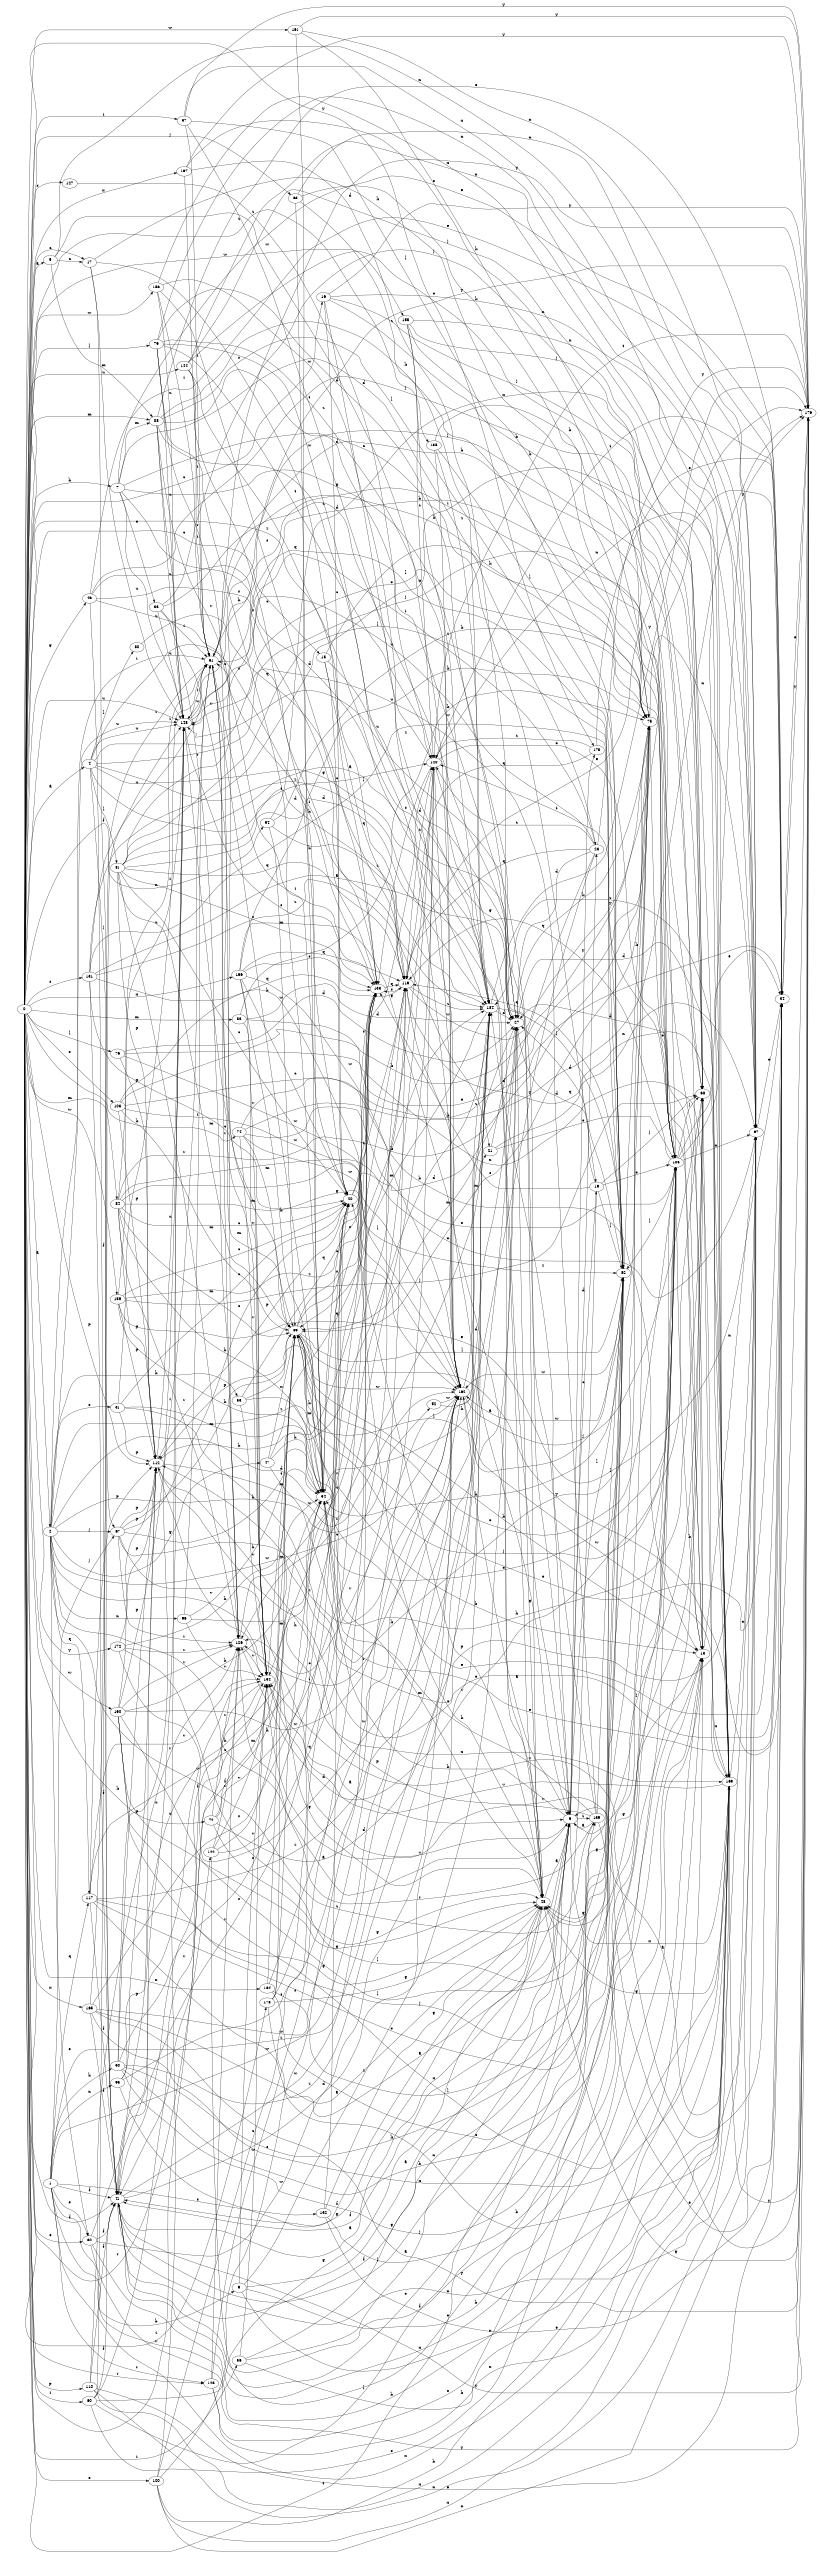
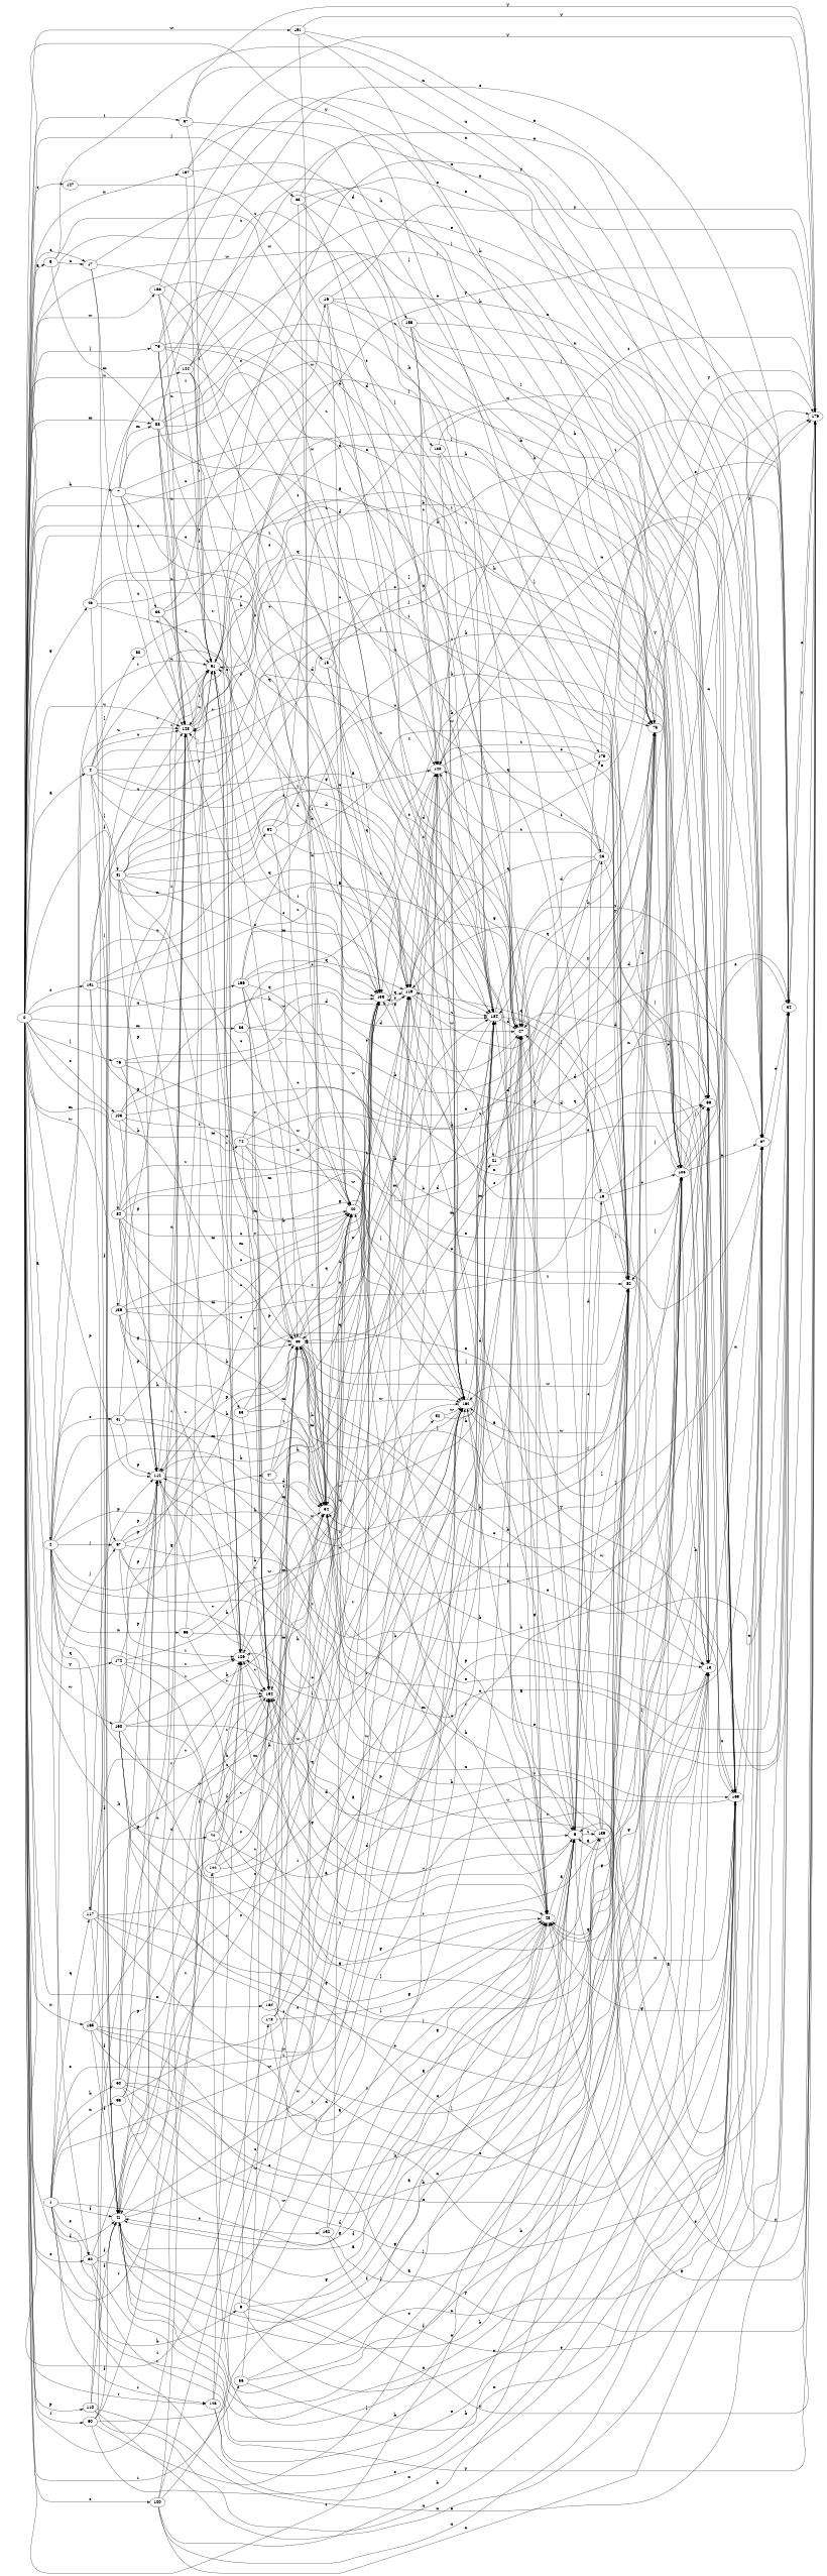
  strict digraph {
    rankdir=LR
    0
    2
    4
    5
    7
    15
    16
    17
    30
    41
    46
    56
    57
    60
    63
    72
    74
    76
    79
    83
    84
    88
    94
    100
    103
    110
    112
    122
    125
    127
    131
    135
    139
    144
    148
    154
    155
    156
    159
    160
    161
    164
    165
    166
    167
    172
    175
    178
    184
    67
    117
    162
    6
    21
    31
    47
    48
    52
    53
    61
    96
    68
    80
    81
    105
    133
    97
    19
    23
    33
    34
    27
    20
    75
    119
    13
    176
    169
    82
    140
    54
    89
    126
    1
    9
    50
    95
    132
    0 -> 2 [label=a]
    0 -> 4 [label=a]
    0 -> 5 [label=a]
    0 -> 7 [label=b]
    0 -> 15 [label=c]
    0 -> 16 [label=c]
    0 -> 17 [label=c]
    0 -> 30 [label=e]
    0 -> 41 [label=f]
    0 -> 46 [label=g]
    0 -> 56 [label=i]
    0 -> 57 [label=i]
    0 -> 60 [label=i]
    0 -> 63 [label=j]
    0 -> 72 [label=k]
    0 -> 74 [label=k]
    0 -> 76 [label=l]
    0 -> 79 [label=l]
    0 -> 83 [label=m]
    0 -> 84 [label=m]
    0 -> 88 [label=m]
    0 -> 94 [label=n]
    0 -> 100 [label=o]
    0 -> 103 [label=o]
    0 -> 110 [label=p]
    0 -> 112 [label=p]
    0 -> 122 [label=r]
    0 -> 125 [label=r]
    0 -> 127 [label=s]
    0 -> 131 [label=s]
    0 -> 135 [label=t]
    0 -> 139 [label=t]
    0 -> 144 [label=u]
    0 -> 148 [label=u]
    0 -> 154 [label=v]
    0 -> 155 [label=w]
    0 -> 156 [label=w]
    0 -> 159 [label=w]
    0 -> 160 [label=w]
    0 -> 161 [label=w]
    0 -> 164 [label=x]
    0 -> 165 [label=x]
    0 -> 166 [label=x]
    0 -> 167 [label=x]
    0 -> 172 [label=y]
    0 -> 175 [label=y]
    0 -> 178 [label=z]
    0 -> 184 [label=z]
    2 -> 30 [label=e]
    2 -> 139 [label=t]
    2 -> 148 [label=u]
    2 -> 184 [label=z]
    2 -> 67 [label=j]
    2 -> 117 [label=q]
    2 -> 162 [label=w]
    2 -> 6 [label=a]
    2 -> 21 [label=d]
    2 -> 31 [label=e]
    2 -> 47 [label=g]
    2 -> 48 [label=g]
    2 -> 52 [label=h]
    2 -> 53 [label=h]
    2 -> 61 [label=i]
    2 -> 96 [label=n]
    4 -> 148 [label=u]
    4 -> 184 [label=z]
    4 -> 67 [label=j]
    4 -> 21 [label=d]
    4 -> 48 [label=g]
    4 -> 68 [label=j]
    4 -> 80 [label=l]
    4 -> 81 [label=l]
    4 -> 105 [label=o]
    4 -> 133 [label=s]
    5 -> 17 [label=c]
    5 -> 88 [label=m]
    5 -> 162 [label=w]
    5 -> 97 [label=n]
    7 -> 88 [label=m]
    7 -> 148 [label=u]
    7 -> 48 [label=g]
    7 -> 133 [label=s]
    7 -> 19 [label=c]
    7 -> 23 [label=d]
    7 -> 33 [label=e]
    7 -> 34 [label=e]
    15 -> 27 [label=d]
    15 -> 20 [label=c]
    15 -> 75 [label=k]
    15 -> 119 [label=q]
    16 -> 184 [label=z]
    16 -> 68 [label=j]
    16 -> 97 [label=n]
    16 -> 20 [label=c]
    16 -> 13 [label=b]
    16 -> 176 [label=y]
    17 -> 41 [label=f]
    17 -> 148 [label=u]
    17 -> 133 [label=s]
    17 -> 75 [label=k]
    30 -> 41 [label=f]
    30 -> 162 [label=w]
    30 -> 133 [label=s]
    30 -> 176 [label=y]
    30 -> 169 [label=x]
    41 -> 112 [label=p]
    41 -> 148 [label=u]
    41 -> 154 [label=v]
    41 -> 162 [label=w]
    41 -> 6 [label=a]
    41 -> 105 [label=o]
    41 -> 97 [label=n]
    41 -> 27 [label=d]
    41 -> 176 [label=y]
    41 -> 82 [label=l]
    46 -> 41 [label=f]
    46 -> 68 [label=j]
    46 -> 133 [label=s]
    46 -> 34 [label=e]
    46 -> 27 [label=d]
    46 -> 20 [label=c]
    56 -> 154 [label=w]
    56 -> 6 [label=a]
    56 -> 48 [label=g]
    56 -> 169 [label=x]
    57 -> 61 [label=i]
    57 -> 176 [label=y]
    57 -> 169 [label=x]
    57 -> 82 [label=l]
-   57 -> 140 [label=t]
+   63 -> 140 [label=t]
    60 -> 41 [label=f]
    60 -> 148 [label=u]
    60 -> 154 [label=v]
    60 -> 48 [label=g]
    60 -> 105 [label=o]
    60 -> 82 [label=l]
    63 -> 184 [label=z]
    63 -> 97 [label=n]
    63 -> 75 [label=k]
    63 -> 54 [label=h]
    72 -> 48 [label=g]
    72 -> 27 [label=d]
    72 -> 119 [label=i]
    72 -> 89 [label=m]
    72 -> 126 [label=r]
    74 -> 154 [label=v]
    74 -> 162 [label=w]
    74 -> 105 [label=o]
    74 -> 75 [label=k]
    74 -> 176 [label=y]
    74 -> 89 [label=m]
    76 -> 112 [label=p]
    76 -> 162 [label=w]
    76 -> 34 [label=e]
    76 -> 27 [label=d]
    79 -> 148 [label=u]
    79 -> 184 [label=z]
    79 -> 162 [label=w]
    79 -> 97 [label=n]
    79 -> 27 [label=d]
    79 -> 140 [label=t]
    79 -> 54 [label=h]
    79 -> 126 [label=r]
    83 -> 154 [label=v]
    83 -> 27 [label=d]
    83 -> 75 [label=k]
    83 -> 169 [label=x]
    84 -> 112 [label=p]
    84 -> 48 [label=g]
    84 -> 61 [label=i]
    84 -> 97 [label=n]
    84 -> 20 [label=c]
    84 -> 75 [label=k]
    84 -> 82 [label=l]
    84 -> 54 [label=h]
    84 -> 89 [label=m]
    84 -> 126 [label=r]
    88 -> 148 [label=u]
    88 -> 154 [label=v]
    88 -> 184 [label=z]
    88 -> 34 [label=e]
    88 -> 27 [label=d]
    88 -> 75 [label=k]
    88 -> 82 [label=l]
    88 -> 126 [label=r]
    94 -> 184 [label=z]
    94 -> 75 [label=k]
    94 -> 169 [label=x]
    94 -> 89 [label=m]
    100 -> 148 [label=u]
    100 -> 133 [label=s]
    100 -> 97 [label=n]
    100 -> 20 [label=c]
    100 -> 13 [label=b]
    100 -> 169 [label=x]
    103 -> 112 [label=p]
    103 -> 162 [label=w]
    103 -> 75 [label=k]
    103 -> 119 [label=q]
    103 -> 13 [label=b]
    103 -> 89 [label=m]
    110 -> 41 [label=f]
    110 -> 97 [label=n]
    110 -> 34 [label=e]
    110 -> 169 [label=x]
    110 -> 126 [label=r]
    112 -> 148 [label=u]
    112 -> 154 [label=v]
    112 -> 162 [label=w]
    112 -> 34 [label=e]
    112 -> 54 [label=h]
    122 -> 154 [label=v]
    122 -> 105 [label=o]
    122 -> 119 [label=q]
    122 -> 54 [label=h]
    122 -> 126 [label=r]
    125 -> 105 [label=o]
    125 -> 133 [label=s]
    125 -> 13 [label=b]
    125 -> 126 [label=r]
    127 -> 140 [label=t]
    131 -> 41 [label=f]
    131 -> 184 [label=z]
    131 -> 162 [label=w]
    131 -> 6 [label=a]
    131 -> 20 [label=c]
    131 -> 176 [label=y]
    131 -> 169 [label=x]
    131 -> 82 [label=l]
    135 -> 184 [label=z]
    135 -> 162 [label=w]
    135 -> 13 [label=b]
    135 -> 82 [label=l]
    139 -> 112 [label=p]
    139 -> 148 [label=u]
    139 -> 184 [label=z]
    139 -> 6 [label=a]
    139 -> 34 [label=e]
    139 -> 82 [label=l]
    139 -> 54 [label=h]
    139 -> 126 [label=r]
    144 -> 61 [label=i]
    144 -> 68 [label=j]
    144 -> 105 [label=o]
    144 -> 97 [label=n]
    144 -> 20 [label=c]
    144 -> 119 [label=q]
    148 -> 61 [label=i]
    148 -> 68 [label=j]
    148 -> 133 [label=s]
    148 -> 82 [label=l]
    148 -> 89 [label=m]
    154 -> 41 [label=f]
    154 -> 89 [label=m]
    155 -> 184 [label=z]
    155 -> 68 [label=j]
    155 -> 75 [label=k]
    155 -> 169 [label=x]
    155 -> 140 [label=t]
    156 -> 148 [label=u]
    156 -> 162 [label=w]
    156 -> 61 [label=i]
    156 -> 133 [label=s]
    156 -> 169 [label=x]
    159 -> 112 [label=p]
    159 -> 148 [label=u]
    159 -> 184 [label=z]
    159 -> 68 [label=j]
    159 -> 34 [label=e]
    159 -> 20 [label=c]
    159 -> 54 [label=h]
    160 -> 112 [label=p]
    160 -> 162 [label=w]
    160 -> 48 [label=g]
    160 -> 61 [label=i]
    160 -> 68 [label=j]
    160 -> 169 [label=x]
    160 -> 82 [label=l]
    160 -> 54 [label=h]
    160 -> 126 [label=r]
    161 -> 97 [label=n]
    161 -> 75 [label=k]
    161 -> 176 [label=y]
    161 -> 54 [label=h]
    164 -> 162 [label=w]
    164 -> 105 [label=o]
    164 -> 82 [label=l]
    164 -> 89 [label=m]
    165 -> 41 [label=f]
    165 -> 162 [label=w]
    165 -> 6 [label=a]
    165 -> 61 [label=i]
    165 -> 133 [label=s]
    165 -> 176 [label=y]
    165 -> 169 [label=x]
    166 -> 154 [label=v]
    166 -> 162 [label=w]
    166 -> 48 [label=g]
    166 -> 133 [label=s]
    166 -> 20 [label=c]
    166 -> 75 [label=k]
    166 -> 119 [label=q]
    166 -> 54 [label=h]
    167 -> 61 [label=i]
    167 -> 105 [label=o]
    167 -> 27 [label=d]
    167 -> 176 [label=y]
    172 -> 112 [label=p]
    172 -> 27 [label=d]
    172 -> 82 [label=l]
    172 -> 54 [label=h]
    172 -> 126 [label=r]
    175 -> 34 [label=e]
    175 -> 119 [label=q]
    175 -> 140 [label=t]
    178 -> 6 [label=a]
    178 -> 48 [label=g]
    178 -> 20 [label=c]
    178 -> 54 [label=h]
    178 -> 89 [label=m]
    184 -> 27 [label=d]
    184 -> 176 [label=y]
    184 -> 82 [label=l]
    184 -> 89 [label=m]
    184 -> 126 [label=r]
    67 -> 112 [label=p]
    67 -> 184 [label=z]
    67 -> 6 [label=a]
    67 -> 20 [label=c]
    67 -> 140 [label=t]
    67 -> 89 [label=m]
    67 -> 126 [label=r]
    117 -> 41 [label=f]
    117 -> 112 [label=p]
    117 -> 154 [label=v]
    117 -> 184 [label=z]
    117 -> 48 [label=g]
    117 -> 105 [label=o]
    117 -> 97 [label=n]
    117 -> 20 [label=c]
    162 -> 184 [label=z]
    162 -> 6 [label=a]
    162 -> 68 [label=j]
    162 -> 126 [label=r]
    6 -> 41 [label=f]
    6 -> 139 [label=t]
    6 -> 148 [label=u]
    6 -> 154 [label=v]
    6 -> 175 [label=y]
    6 -> 68 [label=j]
    6 -> 19 [label=c]
    6 -> 23 [label=d]
    6 -> 169 [label=x]
    6 -> 82 [label=l]
    6 -> 54 [label=h]
    21 -> 105 [label=o]
    21 -> 97 [label=n]
    21 -> 27 [label=d]
    31 -> 112 [label=p]
    31 -> 61 [label=i]
    31 -> 34 [label=e]
    31 -> 20 [label=c]
    31 -> 75 [label=k]
    47 -> 34 [label=e]
    47 -> 119 [label=q]
    47 -> 54 [label=h]
-   47 -> 89 [label=x]
+   47 -> 89 [label=m]
    48 -> 41 [label=f]
    48 -> 6 [label=a]
    48 -> 20 [label=c]
    48 -> 89 [label=m]
    52 -> 162 [label=w]
    52 -> 27 [label=d]
    53 -> 154 [label=v]
    53 -> 119 [label=q]
    53 -> 13 [label=b]
    53 -> 82 [label=l]
    61 -> 148 [label=u]
    61 -> 75 [label=k]
    61 -> 13 [label=b]
    61 -> 176 [label=y]
    61 -> 54 [label=h]
    61 -> 89 [label=m]
    61 -> 126 [label=r]
    96 -> 154 [label=v]
    96 -> 61 [label=i]
    96 -> 169 [label=x]
    96 -> 54 [label=h]
    68 -> 169 [label=x]
    68 -> 54 [label=h]
    80 -> 119 [label=q]
    81 -> 112 [label=p]
    81 -> 6 [label=a]
    81 -> 133 [label=s]
    81 -> 27 [label=d]
    81 -> 20 [label=c]
    81 -> 119 [label=q]
    81 -> 13 [label=b]
    81 -> 82 [label=l]
    81 -> 140 [label=t]
    81 -> 89 [label=m]
    81 -> 126 [label=r]
    105 -> 61 [label=i]
    105 -> 68 [label=j]
    105 -> 97 [label=n]
    105 -> 34 [label=e]
    105 -> 119 [label=q]
    105 -> 13 [label=b]
    105 -> 176 [label=y]
    105 -> 82 [label=l]
    105 -> 140 [label=t]
    105 -> 126 [label=r]
    133 -> 112 [label=p]
    133 -> 61 [label=i]
    133 -> 119 [label=q]
    97 -> 112 [label=p]
    97 -> 6 [label=a]
    97 -> 34 [label=e]
    19 -> 41 [label=f]
    19 -> 68 [label=j]
    19 -> 105 [label=o]
    19 -> 133 [label=s]
    19 -> 27 [label=d]
    19 -> 82 [label=l]
    23 -> 148 [label=u]
    23 -> 61 [label=i]
+   23 -> 68 [label=j]
    23 -> 27 [label=d]
    23 -> 119 [label=q]
    23 -> 176 [label=y]
    23 -> 140 [label=t]
    23 -> 54 [label=h]
    23 -> 89 [label=m]
    33 -> 148 [label=u]
    33 -> 154 [label=v]
    33 -> 61 [label=i]
    33 -> 68 [label=j]
    33 -> 27 [label=d]
    34 -> 154 [label=v]
    34 -> 176 [label=y]
    34 -> 140 [label=t]
    27 -> 48 [label=g]
    27 -> 75 [label=k]
    20 -> 133 [label=s]
    20 -> 27 [label=d]
    75 -> 162 [label=w]
    75 -> 48 [label=g]
    75 -> 105 [label=o]
    75 -> 97 [label=n]
    75 -> 89 [label=m]
    119 -> 154 [label=v]
    119 -> 184 [label=z]
    119 -> 6 [label=a]
    119 -> 61 [label=i]
    119 -> 133 [label=s]
    119 -> 34 [label=e]
    119 -> 176 [label=y]
    119 -> 140 [label=t]
    13 -> 41 [label=f]
    13 -> 48 [label=g]
    13 -> 97 [label=n]
    13 -> 27 [label=d]
    176 -> 154 [label=v]
    176 -> 48 [label=g]
    176 -> 34 [label=e]
    176 -> 140 [label=t]
    169 -> 154 [label=v]
    169 -> 184 [label=z]
    169 -> 162 [label=w]
    169 -> 48 [label=g]
    169 -> 97 [label=n]
    169 -> 27 [label=d]
    169 -> 119 [label=q]
    169 -> 176 [label=y]
    82 -> 162 [label=w]
    82 -> 48 [label=g]
    82 -> 27 [label=d]
    82 -> 75 [label=k]
    82 -> 119 [label=q]
    82 -> 54 [label=h]
    140 -> 162 [label=w]
    140 -> 48 [label=g]
    140 -> 105 [label=o]
    140 -> 133 [label=s]
    140 -> 97 [label=n]
    140 -> 126 [label=r]
    54 -> 41 [label=f]
    54 -> 105 [label=o]
    54 -> 133 [label=s]
    54 -> 20 [label=c]
    54 -> 89 [label=m]
    89 -> 112 [label=p]
    89 -> 162 [label=w]
    89 -> 68 [label=j]
    89 -> 105 [label=o]
    89 -> 133 [label=s]
    89 -> 34 [label=e]
    89 -> 13 [label=b]
    89 -> 176 [label=y]
    89 -> 82 [label=l]
    89 -> 140 [label=t]
    89 -> 54 [label=h]
    126 -> 154 [label=v]
    126 -> 140 [label=t]
    1 -> 30 [label=e]
    1 -> 41 [label=f]
    1 -> 125 [label=r]
    1 -> 184 [label=z]
    1 -> 67 [label=j]
    1 -> 117 [label=q]
    1 -> 162 [label=w]
    1 -> 13 [label=b]
    1 -> 169 [label=x]
    1 -> 9 [label=b]
    1 -> 50 [label=h]
    1 -> 95 [label=n]
    1 -> 132 [label=s]
    9 -> 154 [label=v]
    9 -> 184 [label=z]
    9 -> 6 [label=a]
    9 -> 13 [label=b]
    9 -> 169 [label=x]
    50 -> 112 [label=p]
    50 -> 148 [label=u]
    50 -> 184 [label=z]
    50 -> 68 [label=j]
    50 -> 133 [label=s]
    50 -> 75 [label=k]
    50 -> 13 [label=b]
    95 -> 112 [label=p]
    95 -> 48 [label=g]
    95 -> 140 [label=t]
    95 -> 54 [label=h]
    132 -> 48 [label=g]
    132 -> 34 [label=e]
    132 -> 20 [label=c]
    132 -> 13 [label=b]
  }
